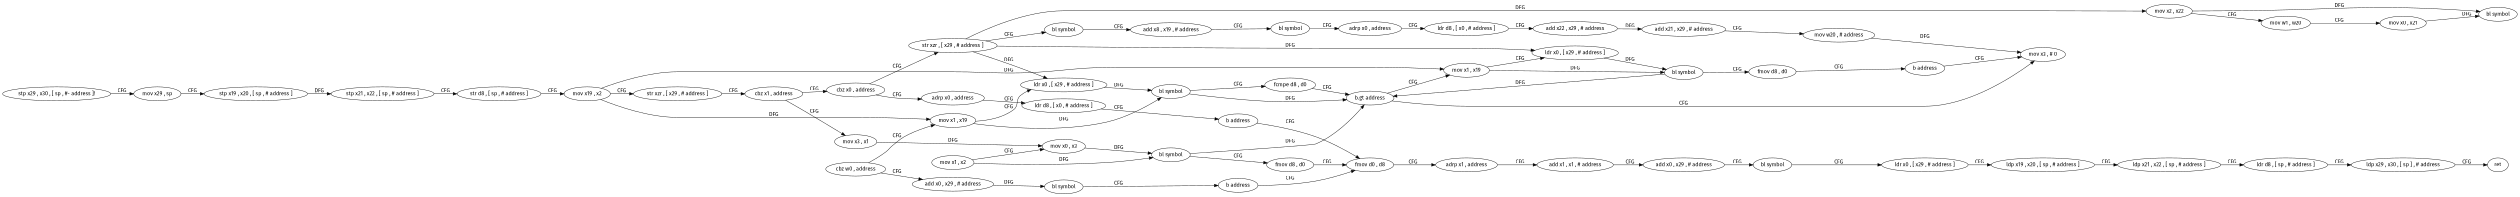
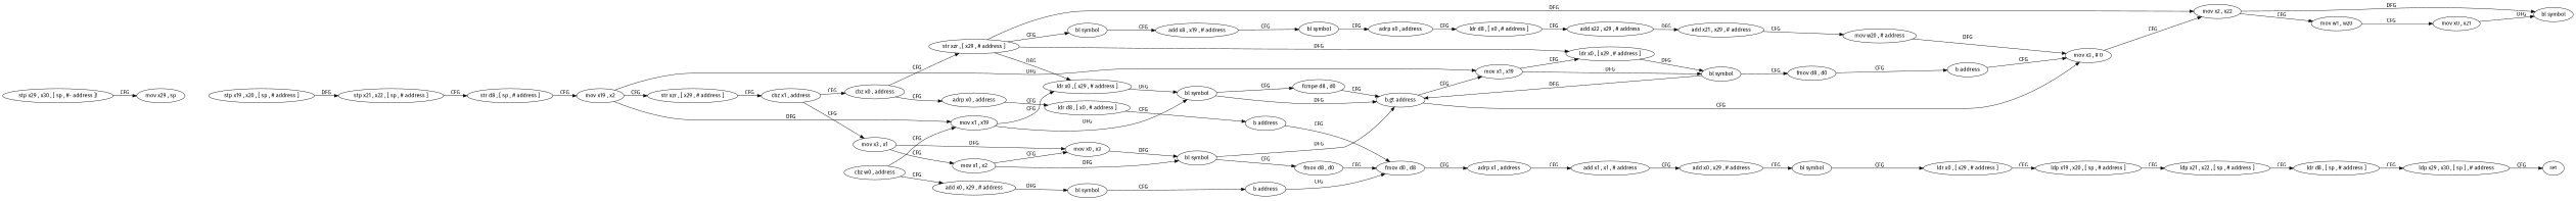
  digraph {
    fontname="Fira Sans"
    rankdir=LR
    node [fontname="Fira Sans"]
    edge [fontname="Fira Sans"]
    n1 [label="stp x29 , x30 , [ sp , #- address ]!"]
    n2 [label="mov x29 , sp"]
    n3 [label="stp x19 , x20 , [ sp , # address ]"]
    n4 [label="stp x21 , x22 , [ sp , # address ]"]
    n5 [label="str d8 , [ sp , # address ]"]
    n6 [label="mov x19 , x2"]
    n7 [label="str xzr , [ x29 , # address ]"]
    n8 [label="mov x1 , x19"]
    n9 [label="mov x1 , x19"]
    n10 [label="cbz x1 , address"]
    n11 [label="ldr x0 , [ x29 , # address ]"]
    n12 [label="bl symbol"]
    n13 [label="ldr x0 , [ x29 , # address ]"]
    n14 [label="bl symbol"]
    n15 [label="cbz x0 , address"]
    n16 [label="mov x3 , x1"]
    n17 [label="adrp x0 , address"]
    n18 [label="str xzr , [ x29 , # address ]"]
    n19 [label="mov x1 , x2"]
    n20 [label="mov x0 , x3"]
    n21 [label="ldr d8 , [ x0 , # address ]"]
    n22 [label="bl symbol"]
    n23 [label="mov x2 , x22"]
    n24 [label="bl symbol"]
    n25 [label="b address"]
    n26 [label="add x8 , x19 , # address"]
    n27 [label="mov w1 , w20"]
    n28 [label="bl symbol"]
    n29 [label="fmov d8 , d0"]
    n30 [label="b.gt address"]
    n31 [label="fmov d0 , d8"]
    n32 [label="mov x3 , # 0"]
    n33 [label="adrp x1 , address"]
    n34 [label="add x1 , x1 , # address"]
    n35 [label="bl symbol"]
    n36 [label="adrp x0 , address"]
    n37 [label="ldr d8 , [ x0 , # address ]"]
    n38 [label="add x22 , x29 , # address"]
    n39 [label="add x21 , x29 , # address"]
    n40 [label="mov w20 , # address"]
    n41 [label="add x0 , x29 , # address"]
    n42 [label="bl symbol"]
    n43 [label="ldr x0 , [ x29 , # address ]"]
    n44 [label="ldp x19 , x20 , [ sp , # address ]"]
    n45 [label="ldp x21 , x22 , [ sp , # address ]"]
    n46 [label="ldr d8 , [ sp , # address ]"]
    n47 [label="ldp x29 , x30 , [ sp ] , # address"]
    n48 [label=ret]
    n49 [label="add x0 , x29 , # address"]
    n50 [label="bl symbol"]
    n51 [label="b address"]
    n52 [label="fcmpe d8 , d0"]
    n53 [label="fmov d8 , d0"]
    n54 [label="mov x0 , x21"]
    n55 [label="cbz w0 , address"]
    n56 [label="b address"]
    n1 -> n2 [label=CFG]
-   n2 -> n3 [label=CFG]
    n3 -> n4 [label=DFG]
    n4 -> n5 [label=CFG]
    n5 -> n6 [label=CFG]
    n6 -> n7 [label=CFG]
    n6 -> n8 [label=DFG]
    n6 -> n9 [label=DFG]
    n7 -> n10 [label=CFG]
    n8 -> n11 [label=CFG]
    n8 -> n12 [label=DFG]
    n9 -> n13 [label=CFG]
    n9 -> n14 [label=DFG]
    n10 -> n15 [label=CFG]
    n10 -> n16 [label=CFG]
    n11 -> n12 [label=DFG]
    n12 -> n30 [label=DFG]
    n12 -> n52 [label=CFG]
    n13 -> n14 [label=DFG]
    n14 -> n30 [label=DFG]
    n14 -> n53 [label=CFG]
    n15 -> n17 [label=CFG]
    n15 -> n18 [label=CFG]
+   n16 -> n19 [label=CFG]
    n16 -> n20 [label=DFG]
    n17 -> n21 [label=CFG]
    n18 -> n11 [label=DFG]
    n18 -> n13 [label=DFG]
    n18 -> n22 [label=CFG]
    n18 -> n23 [label=DFG]
    n19 -> n20 [label=CFG]
    n19 -> n24 [label=DFG]
    n20 -> n24 [label=DFG]
    n21 -> n25 [label=CFG]
    n22 -> n26 [label=CFG]
    n23 -> n27 [label=CFG]
    n23 -> n28 [label=DFG]
    n24 -> n29 [label=CFG]
    n24 -> n30 [label=DFG]
    n25 -> n31 [label=CFG]
    n26 -> n35 [label=CFG]
    n27 -> n54 [label=CFG]
    n29 -> n31 [label=CFG]
    n30 -> n9 [label=CFG]
    n30 -> n32 [label=CFG]
    n31 -> n33 [label=CFG]
+   n32 -> n23 [label=CFG]
    n33 -> n34 [label=CFG]
    n34 -> n41 [label=CFG]
    n35 -> n36 [label=CFG]
    n36 -> n37 [label=CFG]
    n37 -> n38 [label=CFG]
    n38 -> n39 [label=DFG]
    n39 -> n40 [label=CFG]
    n40 -> n32 [label=DFG]
    n41 -> n42 [label=CFG]
    n42 -> n43 [label=CFG]
    n43 -> n44 [label=CFG]
    n44 -> n45 [label=CFG]
    n45 -> n46 [label=CFG]
    n46 -> n47 [label=CFG]
    n47 -> n48 [label=CFG]
    n49 -> n50 [label=DFG]
    n50 -> n51 [label=CFG]
    n51 -> n31 [label=CFG]
    n52 -> n30 [label=CFG]
    n53 -> n56 [label=CFG]
    n54 -> n28 [label=DFG]
    n55 -> n8 [label=CFG]
    n55 -> n49 [label=CFG]
    n56 -> n32 [label=CFG]
  }
